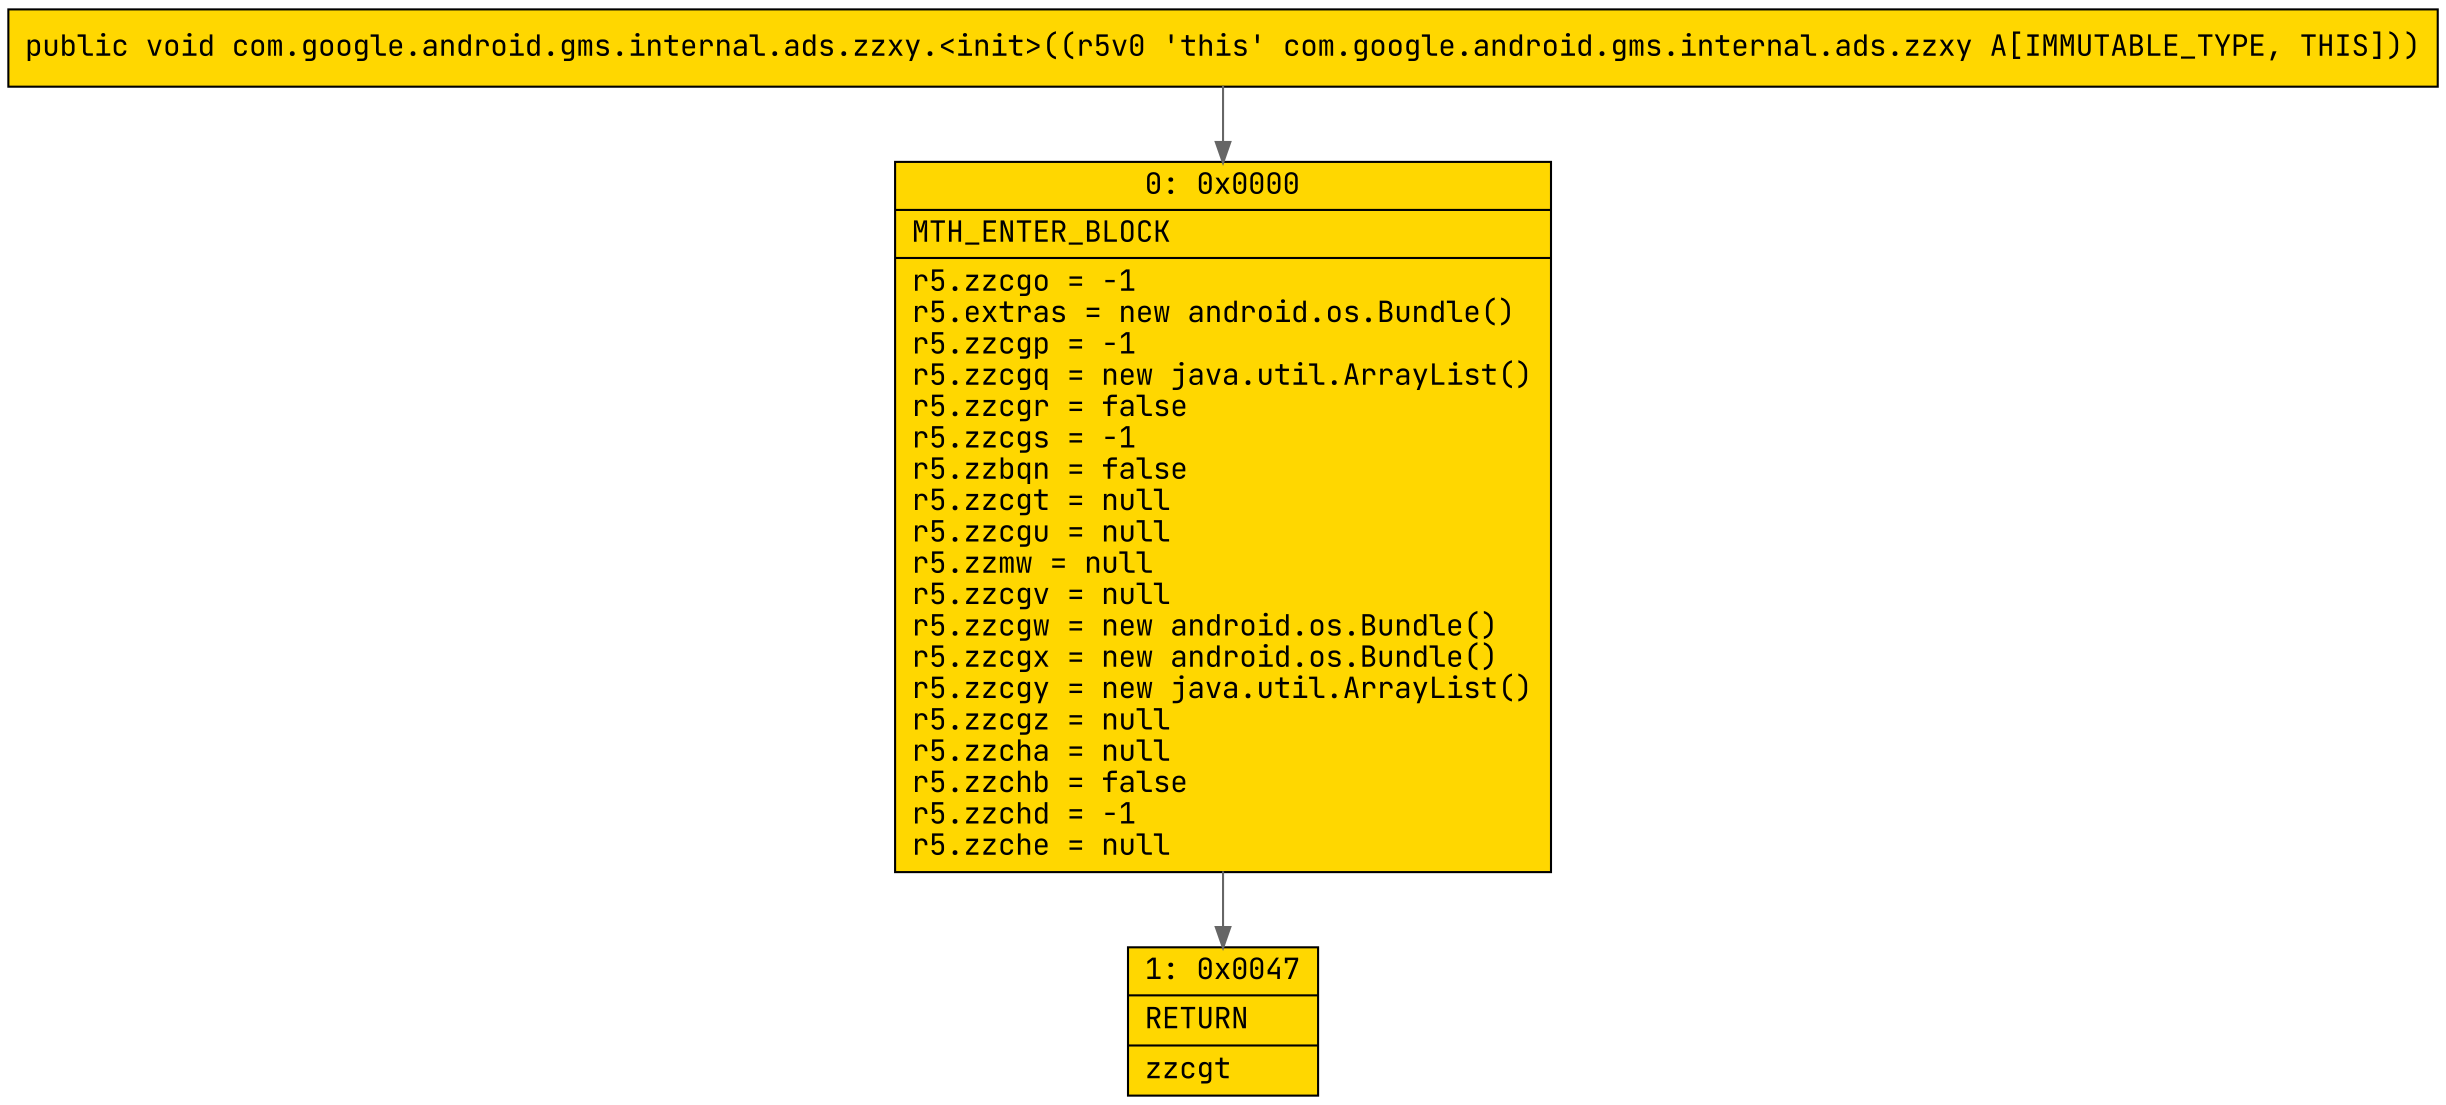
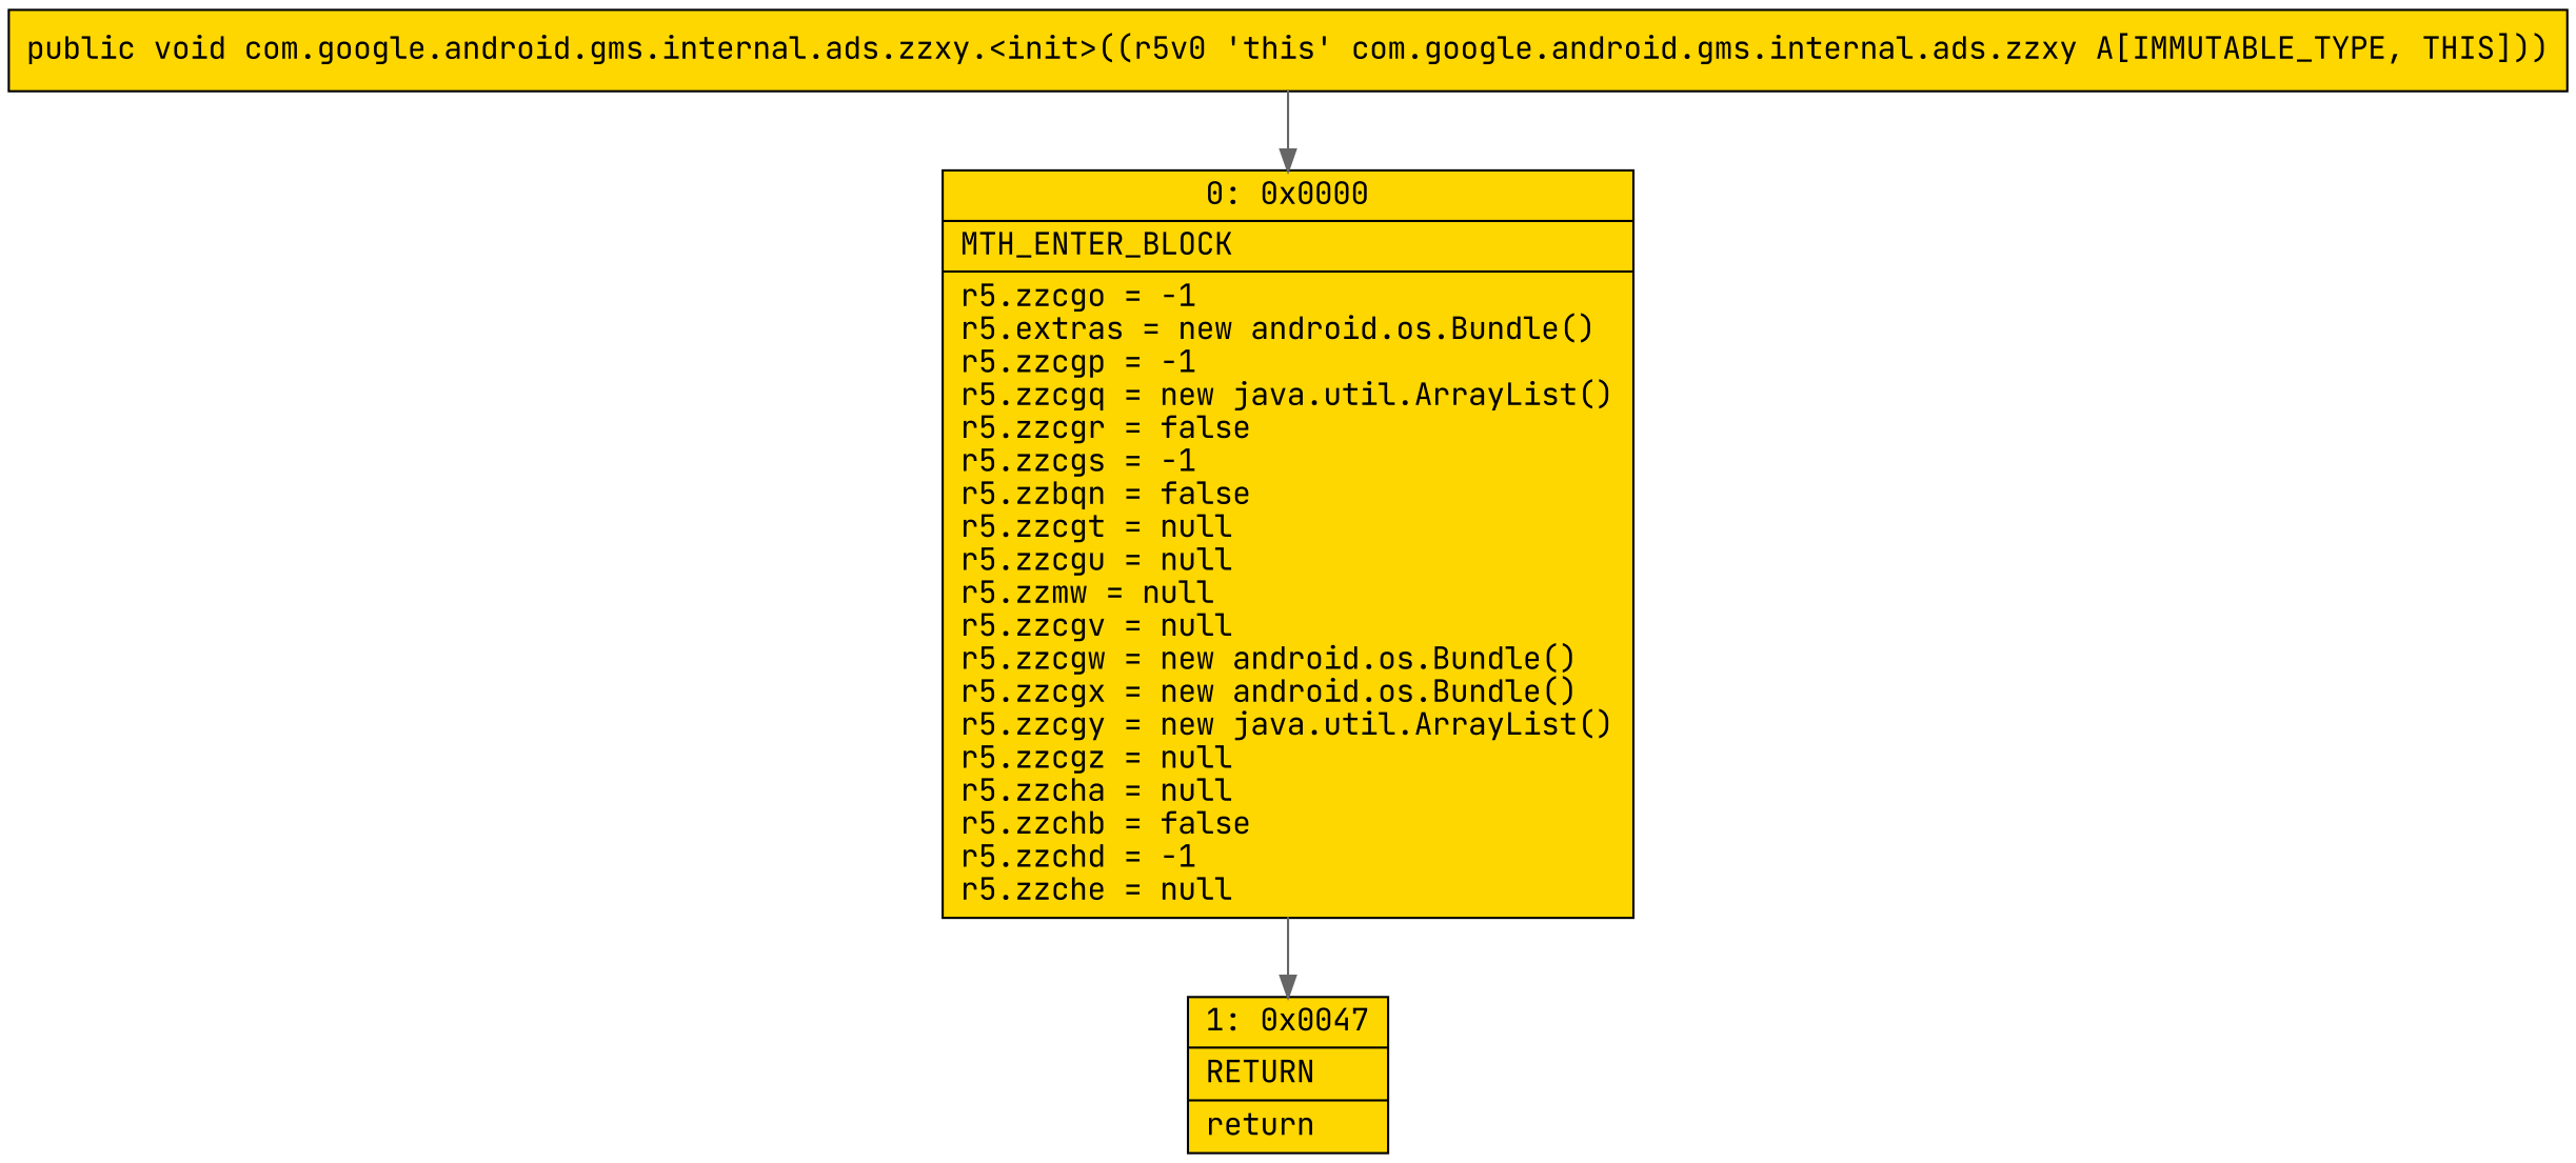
  digraph {
    fontname="JetBrains Mono"
    node [shape=record style=filled fillcolor=gold fontname="JetBrains Mono"]
    edge [color=gray40 style=solid fontname="JetBrains Mono"]
    n1 [label="{0\:\ 0x0000|MTH_ENTER_BLOCK\l|r5.zzcgo = \-1\lr5.extras = new android.os.Bundle()\lr5.zzcgp = \-1\lr5.zzcgq = new java.util.ArrayList()\lr5.zzcgr = false\lr5.zzcgs = \-1\lr5.zzbqn = false\lr5.zzcgt = null\lr5.zzcgu = null\lr5.zzmw = null\lr5.zzcgv = null\lr5.zzcgw = new android.os.Bundle()\lr5.zzcgx = new android.os.Bundle()\lr5.zzcgy = new java.util.ArrayList()\lr5.zzcgz = null\lr5.zzcha = null\lr5.zzchb = false\lr5.zzchd = \-1\lr5.zzche = null\l}"]
-   n2 [label="{1\:\ 0x0047|RETURN\l|zzcgt\l}"]
+   n2 [label="{1\:\ 0x0047|RETURN\l|return\l}"]
    n3 [label="{public void com.google.android.gms.internal.ads.zzxy.\<init\>((r5v0 'this' com.google.android.gms.internal.ads.zzxy A[IMMUTABLE_TYPE, THIS])) }"]
    n1 -> n2
    n3 -> n1
  }
